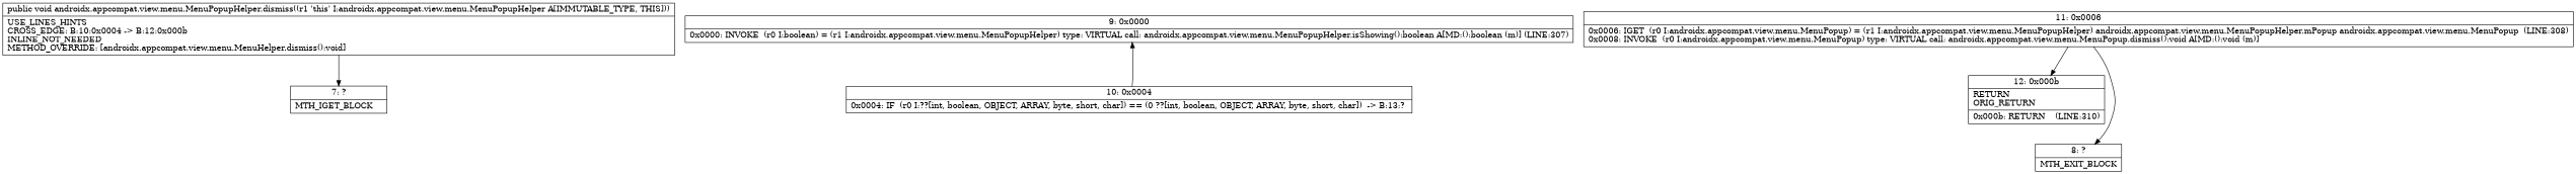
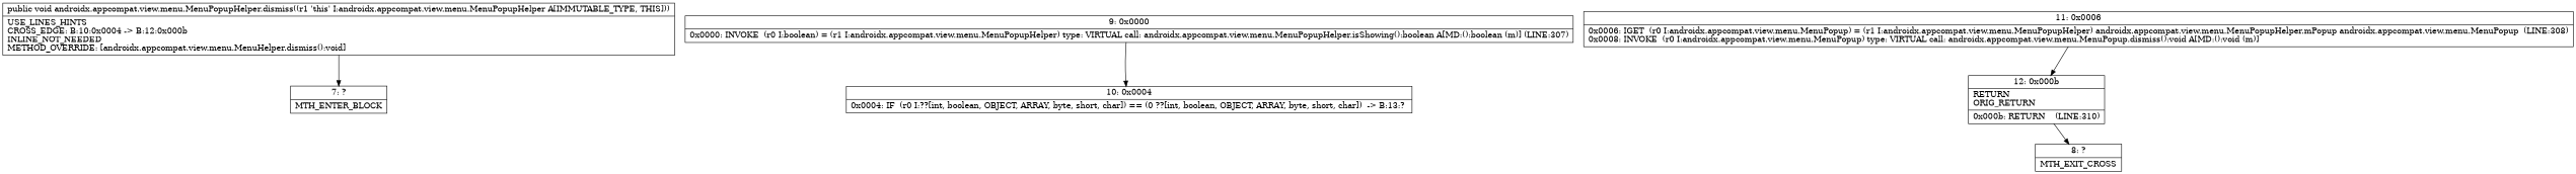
  digraph {
    node [shape=record]
-   n1 [label="{7\:\ ?|MTH_IGET_BLOCK\l}"]
+   n1 [label="{7\:\ ?|MTH_ENTER_BLOCK\l}"]
    n2 [label="{9\:\ 0x0000|0x0000: INVOKE  (r0 I:boolean) = (r1 I:androidx.appcompat.view.menu.MenuPopupHelper) type: VIRTUAL call: androidx.appcompat.view.menu.MenuPopupHelper.isShowing():boolean A[MD:():boolean (m)] (LINE:307)\l}"]
    n3 [label="{10\:\ 0x0004|0x0004: IF  (r0 I:??[int, boolean, OBJECT, ARRAY, byte, short, char]) == (0 ??[int, boolean, OBJECT, ARRAY, byte, short, char])  \-\> B:13:? \l}"]
    n4 [label="{11\:\ 0x0006|0x0006: IGET  (r0 I:androidx.appcompat.view.menu.MenuPopup) = (r1 I:androidx.appcompat.view.menu.MenuPopupHelper) androidx.appcompat.view.menu.MenuPopupHelper.mPopup androidx.appcompat.view.menu.MenuPopup  (LINE:308)\l0x0008: INVOKE  (r0 I:androidx.appcompat.view.menu.MenuPopup) type: VIRTUAL call: androidx.appcompat.view.menu.MenuPopup.dismiss():void A[MD:():void (m)]\l}"]
    n5 [label="{12\:\ 0x000b|RETURN\lORIG_RETURN\l|0x000b: RETURN    (LINE:310)\l}"]
-   n6 [label="{8\:\ ?|MTH_EXIT_BLOCK\l}"]
+   n6 [label="{8\:\ ?|MTH_EXIT_CROSS\l}"]
    n7 [label="{public void androidx.appcompat.view.menu.MenuPopupHelper.dismiss((r1 'this' I:androidx.appcompat.view.menu.MenuPopupHelper A[IMMUTABLE_TYPE, THIS]))  | USE_LINES_HINTS\lCROSS_EDGE: B:10:0x0004 \-\> B:12:0x000b\lINLINE_NOT_NEEDED\lMETHOD_OVERRIDE: [androidx.appcompat.view.menu.MenuHelper.dismiss():void]\l}"]
-   n3 -> n2
+   n2 -> n3
    n4 -> n5
-   n4 -> n6
+   n5 -> n6
    n7 -> n1
  }
